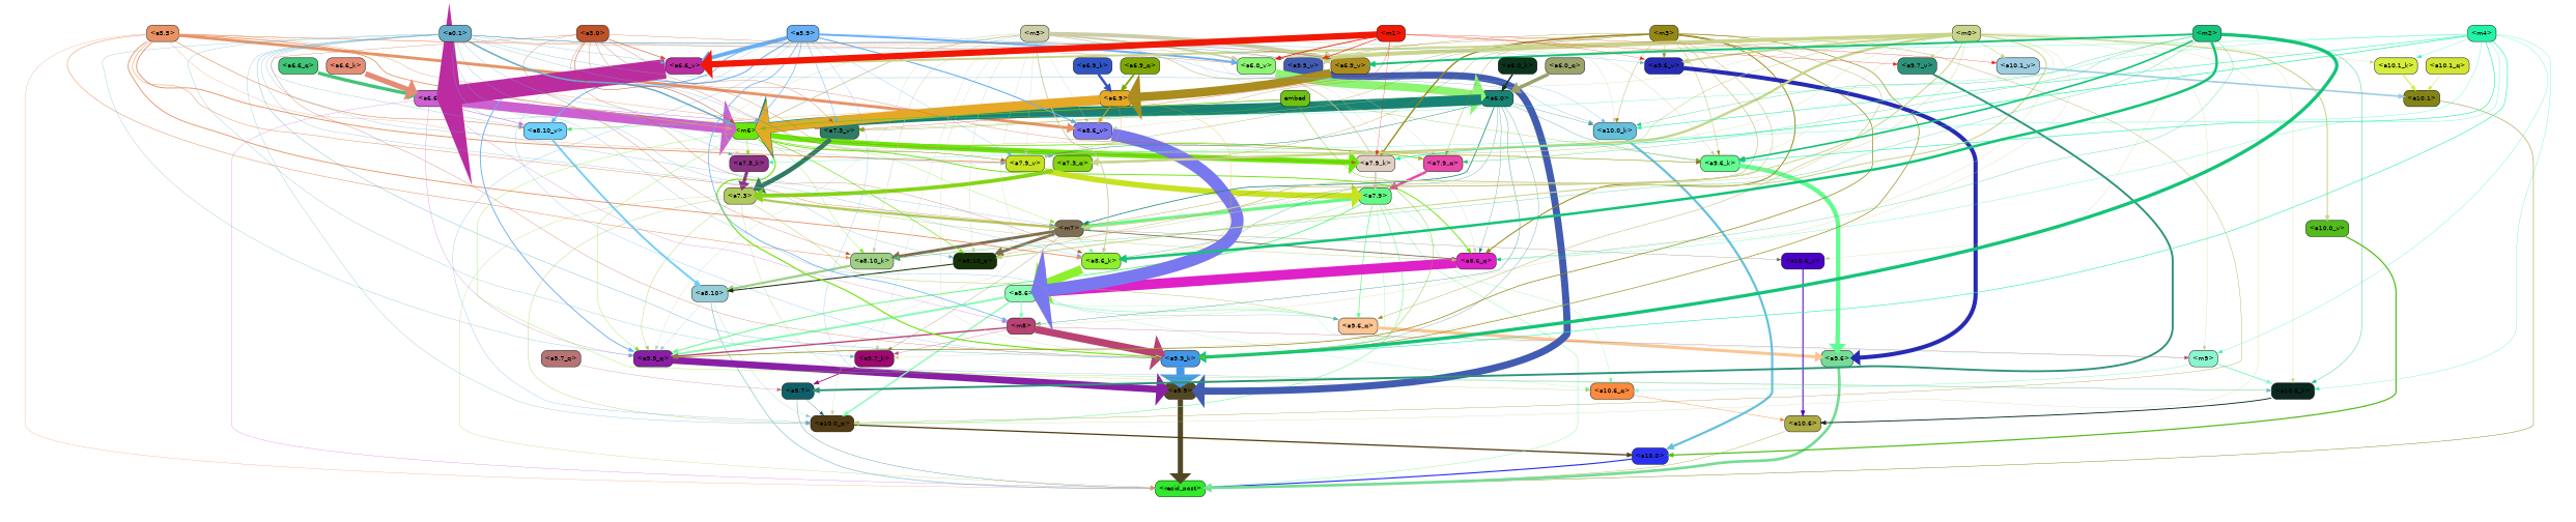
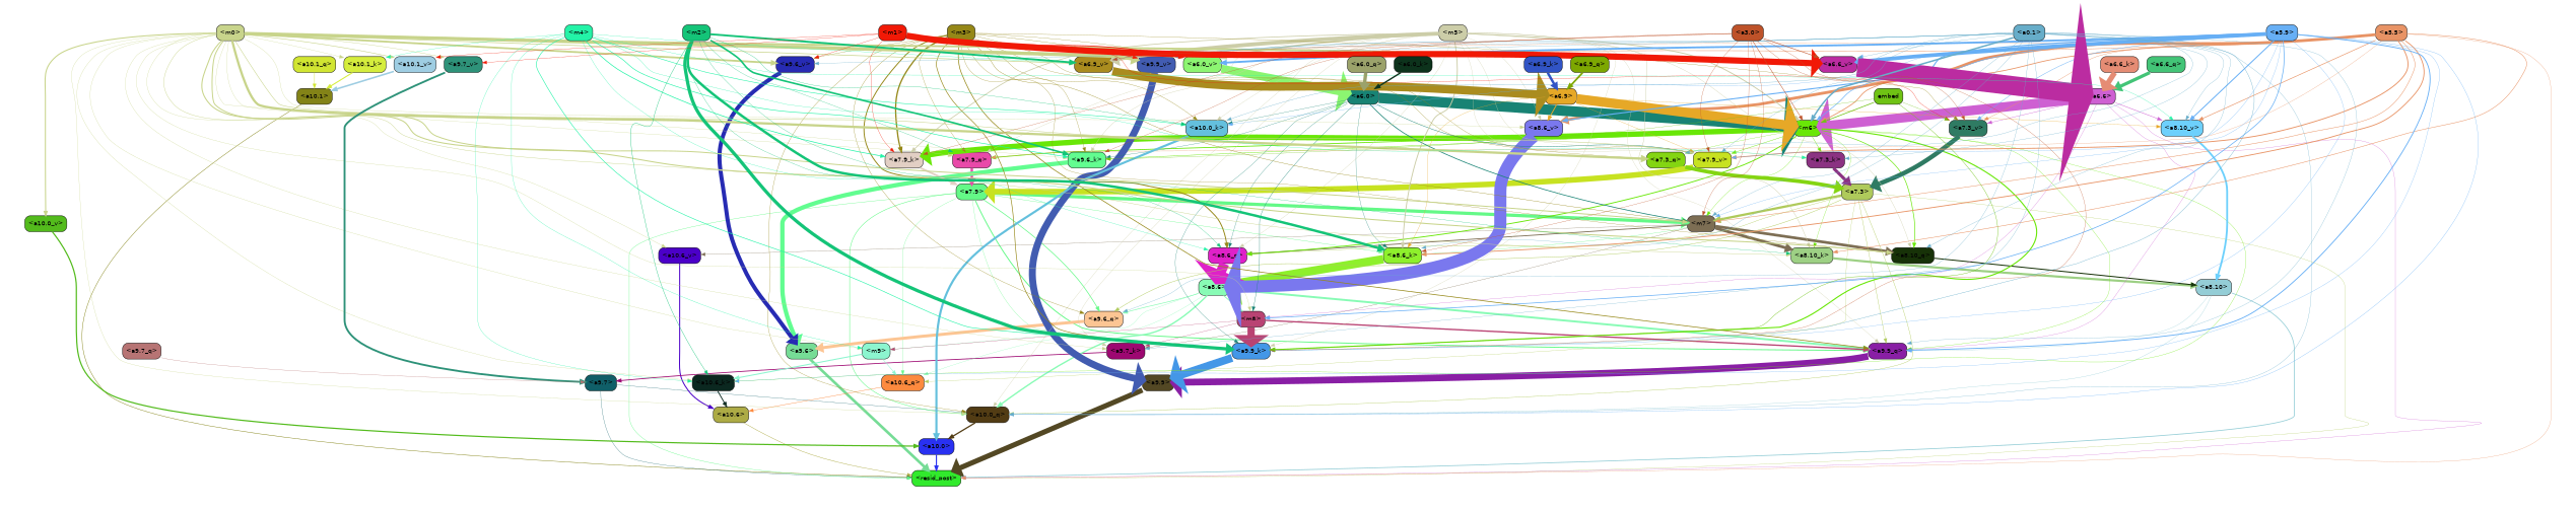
  strict digraph {
    splines=true
    node [color=black fontname=Helvetica shape=box style="filled, rounded"]
    edge [color="#c8d48b" penwidth=0.6]
    "<a10.6>" [fillcolor="#adab45"]
    "<resid_post>" [fillcolor="#31ea2c"]
    "<a10.1>" [fillcolor="#838317"]
    "<a10.0>" [fillcolor="#2931f1"]
    "<a9.9>" [fillcolor="#534824"]
    "<a9.7>" [fillcolor="#105f68"]
    "<a10.0_q>" [fillcolor="#523c14"]
    "<a9.6>" [fillcolor="#76dc96"]
    "<a8.10>" [fillcolor="#94cdd6"]
    "<a9.9_q>" [fillcolor="#891fa5"]
    "<a7.9>" [fillcolor="#64f987"]
    "<a10.6_q>" [fillcolor="#fd8a3e"]
    "<m7>" [fillcolor="#7d6e54"]
    "<a9.6_q>" [fillcolor="#fcc593"]
    "<a9.9_k>" [fillcolor="#4497e7"]
    "<a8.6_k>" [fillcolor="#8ef02c"]
    "<a8.6_q>" [fillcolor="#df21c8"]
    "<a8.10_k>" [fillcolor="#9dd084"]
    "<a10.6_v>" [fillcolor="#4b00c8"]
    "<a9.7_k>" [fillcolor="#9d0871"]
    "<a8.10_q>" [fillcolor="#173208"]
    "<a8.6>" [fillcolor="#88fbb5"]
    "<m8>" [fillcolor="#b94373"]
    "<m9>" [fillcolor="#8cf5cf"]
    "<a7.3>" [fillcolor="#afca5b"]
    "<a6.6>" [fillcolor="#ce60d2"]
    "<m6>" [fillcolor="#69e707"]
    "<a8.10_v>" [fillcolor="#6dd0fc"]
    "<a7.3_v>" [fillcolor="#2f7b63"]
    "<a7.9_q>" [fillcolor="#e949a9"]
    "<a7.9_v>" [fillcolor="#c7e221"]
    "<a10.6_k>" [fillcolor="#0b2820"]
    "<a9.6_k>" [fillcolor="#62fd90"]
    "<a7.9_k>" [fillcolor="#e2cfc4"]
    "<a7.3_k>" [fillcolor="#8b3282"]
    "<a7.3_q>" [fillcolor="#84d512"]
    "<a5.5>" [fillcolor="#e89365"]
    "<a9.9_v>" [fillcolor="#425cb1"]
    "<a8.6_v>" [fillcolor="#7a78ee"]
    "<a6.0_v>" [fillcolor="#8cf571"]
    "<a6.0>" [fillcolor="#188374"]
    "<a10.0_k>" [fillcolor="#64c0dd"]
    "<a10.1_q>" [fillcolor="#d1e532"]
    "<a10.1_k>" [fillcolor="#d5ed3d"]
    "<a10.1_v>" [fillcolor="#9ecde2"]
    "<a10.0_v>" [fillcolor="#53bb1c"]
    "<m5>" [fillcolor="#cccda8"]
    "<a6.9_v>" [fillcolor="#aa8c1f"]
    "<a6.9>" [fillcolor="#e6a827"]
    "<a5.9>" [fillcolor="#67aff5"]
    "<a6.6_v>" [fillcolor="#bb2ca1"]
    "<m3>" [fillcolor="#958717"]
    "<a9.6_v>" [fillcolor="#272bb3"]
    "<m0>" [fillcolor="#c8d48b"]
    "<a9.7_v>" [fillcolor="#2e9279"]
    "<a0.1>" [fillcolor="#67adc9"]
    "<m4>" [fillcolor="#23f3a7"]
    "<m2>" [fillcolor="#14c478"]
    "<m1>" [fillcolor="#f11906"]
    "<a9.7_q>" [fillcolor="#b77474"]
    "<a3.0>" [fillcolor="#be5229"]
    embed [fillcolor="#6fc214"]
    "<a6.9_q>" [fillcolor="#7da702"]
    "<a6.6_q>" [fillcolor="#43c477"]
    "<a6.0_q>" [fillcolor="#9ba26b"]
    "<a6.9_k>" [fillcolor="#3154c5"]
    "<a6.6_k>" [fillcolor="#e58c74"]
    "<a6.0_k>" [fillcolor="#0d331c"]
    "<a10.6>" -> "<resid_post>" [color="#adab45" penwidth=0.9498605728149414]
    "<a10.1>" -> "<resid_post>" [color="#838317" penwidth=1.0084514617919922]
    "<a10.0>" -> "<resid_post>" [color="#2931f1" penwidth=2.5814952850341797]
    "<a9.9>" -> "<resid_post>" [color="#534824" penwidth=11.610888481140137]
    "<a9.7>" -> "<resid_post>" [color="#105f68"]
    "<a9.7>" -> "<a10.0_q>" [color="#105f68"]
    "<a10.0_q>" -> "<a10.0>" [color="#523c14" penwidth=2.905670166015625]
    "<a9.6>" -> "<resid_post>" [color="#76dc96" penwidth=6.121421813964844]
    "<a8.10>" -> "<resid_post>" [color="#94cdd6" penwidth=1.7841739654541016]
    "<a8.10>" -> "<a10.0_q>" [color="#94cdd6" penwidth=0.6612663269042969]
    "<a8.10>" -> "<a9.9_q>" [color="#94cdd6"]
    "<a9.9_q>" -> "<a9.9>" [color="#891fa5" penwidth=15.310546875]
    "<a7.9>" -> "<resid_post>" [color="#64f987" penwidth=0.8109169006347656]
    "<a7.9>" -> "<a10.0_q>" [color="#64f987" penwidth=1.19378662109375]
    "<a7.9>" -> "<a9.9_q>" [color="#64f987" penwidth=2.1764984130859375]
    "<a7.9>" -> "<a10.6_q>" [color="#64f987"]
    "<a7.9>" -> "<m7>" [color="#64f987" penwidth=7.3899383544921875]
    "<a7.9>" -> "<a9.6_q>" [color="#64f987" penwidth=1.6184196472167969]
    "<a7.9>" -> "<a9.9_k>" [color="#64f987"]
    "<a7.9>" -> "<a8.6_k>" [color="#64f987" penwidth=0.7570610046386719]
    "<a10.6_q>" -> "<a10.6>" [color="#fd8a3e" penwidth=0.9244728088378906]
    "<m7>" -> "<a8.6_k>" [color="#64f987" penwidth=0.6821136474609375]
    "<m7>" -> "<a8.6_q>" [color="#7d6e54" penwidth=1.9677276611328125]
    "<m7>" -> "<a8.10_k>" [color="#7d6e54" penwidth=6.505390167236328]
    "<m7>" -> "<a10.6_v>" [color="#7d6e54"]
    "<m7>" -> "<a9.7_k>" [color="#7d6e54"]
    "<m7>" -> "<a8.10_q>" [color="#7d6e54" penwidth=6.2237091064453125]
    "<a9.6_q>" -> "<a9.6>" [color="#fcc593" penwidth=6.823722839355469]
    "<a9.9_k>" -> "<a9.9>" [color="#4497e7" penwidth=17.953022003173828]
    "<a8.6_k>" -> "<a8.6>" [color="#8ef02c" penwidth=19.114789962768555]
    "<a8.6_q>" -> "<a8.6>" [color="#df21c8" penwidth=22.21251106262207]
    "<a8.10_k>" -> "<a8.10>" [color="#9dd084" penwidth=5.009056091308594]
    "<a10.6_v>" -> "<a10.6>" [color="#4b00c8" penwidth=2.290935516357422]
    "<a9.7_k>" -> "<a9.7>" [color="#9d0871" penwidth=1.85101318359375]
    "<a8.10_q>" -> "<a8.10>" [color="#173208" penwidth=2.2933731079101562]
    "<a8.6>" -> "<a10.0_q>" [color="#88fbb5" penwidth=3.1841888427734375]
    "<a8.6>" -> "<a9.9_q>" [color="#88fbb5" penwidth=4.482503890991211]
    "<a8.6>" -> "<a10.6_q>" [color="#88fbb5"]
    "<a8.6>" -> "<a9.6_q>" [color="#88fbb5" penwidth=1.515838623046875]
    "<a8.6>" -> "<m8>" [color="#88fbb5" penwidth=1.972564697265625]
    "<a8.6>" -> "<m9>" [color="#88fbb5"]
    "<m8>" -> "<a9.9_q>" [color="#b94373" penwidth=3.073810577392578]
    "<m8>" -> "<a9.9_k>" [color="#b94373" penwidth=16.255420684814453]
    "<m8>" -> "<a9.7_k>" [color="#b94373"]
    "<m8>" -> "<m9>" [color="#b94373"]
    "<m9>" -> "<a10.6_q>" [color="#8cf5cf" penwidth=1.0384025573730469]
    "<m9>" -> "<a10.6_k>" [color="#8cf5cf" penwidth=2.371124267578125]
    "<a7.3>" -> "<resid_post>" [color="#afca5b"]
    "<a7.3>" -> "<a10.0_q>" [color="#afca5b" penwidth=0.8208656311035156]
    "<a7.3>" -> "<a9.9_q>" [color="#afca5b" penwidth=0.8119163513183594]
    "<a7.3>" -> "<a10.6_q>" [color="#afca5b"]
    "<a7.3>" -> "<m7>" [color="#afca5b" penwidth=5.189311981201172]
    "<a7.3>" -> "<a9.6_q>" [color="#afca5b" penwidth=0.9649925231933594]
    "<a7.3>" -> "<a8.6_q>" [color="#afca5b" penwidth=0.7801322937011719]
    "<a6.6>" -> "<resid_post>" [color="#ce60d2"]
    "<a6.6>" -> "<a9.9_q>" [color="#ce60d2"]
    "<a6.6>" -> "<m8>" [color="#ce60d2"]
    "<a6.6>" -> "<m6>" [color="#ce60d2" penwidth=21.6163272857666]
    "<a6.6>" -> "<a8.10_v>" [color="#ce60d2" penwidth=1.0661506652832031]
    "<a6.6>" -> "<a7.3_v>" [color="#ce60d2" penwidth=0.8506813049316406]
    "<m6>" -> "<a9.9_q>" [color="#69e707"]
    "<m6>" -> "<m7>" [color="#69e707"]
    "<m6>" -> "<a9.9_k>" [color="#69e707" penwidth=2.533975601196289]
    "<m6>" -> "<a8.6_q>" [color="#69e707" penwidth=2.0796165466308594]
    "<m6>" -> "<a8.10_k>" [color="#69e707"]
    "<m6>" -> "<a8.10_q>" [color="#69e707" penwidth=1.4854621887207031]
    "<m6>" -> "<a7.9_q>" [color="#69e707" penwidth=1.9016571044921875]
    "<m6>" -> "<a7.9_v>" [color="#69e707" penwidth=0.8897933959960938]
    "<m6>" -> "<a10.6_k>" [color="#69e707"]
    "<m6>" -> "<a9.6_k>" [color="#69e707" penwidth=0.9471282958984375]
    "<m6>" -> "<a7.9_k>" [color="#69e707" penwidth=12.277053833007812]
    "<m6>" -> "<a7.3_k>" [color="#69e707" penwidth=0.8951148986816406]
    "<m6>" -> "<a7.3_q>" [color="#69e707"]
    "<a8.10_v>" -> "<a8.10>" [color="#6dd0fc" penwidth=4.248416900634766]
    "<a7.3_v>" -> "<a7.3>" [color="#2f7b63" penwidth=10.205863952636719]
    "<a7.9_q>" -> "<a7.9>" [color="#e949a9" penwidth=5.6087493896484375]
    "<a7.9_v>" -> "<a7.9>" [color="#c7e221" penwidth=12.677261352539062]
    "<a10.6_k>" -> "<a10.6>" [color="#0b2820" penwidth=2.0319366455078125]
    "<a9.6_k>" -> "<a9.6>" [color="#62fd90" penwidth=9.787818908691406]
    "<a7.9_k>" -> "<a7.9>" [color="#e2cfc4" penwidth=4.179893493652344]
    "<a7.3_k>" -> "<a7.3>" [color="#8b3282" penwidth=7.138481140136719]
    "<a7.3_q>" -> "<a7.3>" [color="#84d512" penwidth=8.568470001220703]
    "<a5.5>" -> "<resid_post>" [color="#e89365"]
    "<a5.5>" -> "<m7>" [color="#e89365" penwidth=1.0865592956542969]
    "<a5.5>" -> "<a8.6_k>" [color="#e89365" penwidth=2.00030517578125]
    "<a5.5>" -> "<a8.10_k>" [color="#e89365" penwidth=1.1390800476074219]
    "<a5.5>" -> "<m6>" [color="#e89365" penwidth=1.8430671691894531]
    "<a5.5>" -> "<a8.10_v>" [color="#e89365" penwidth=1.4206085205078125]
    "<a5.5>" -> "<a7.3_v>" [color="#e89365" penwidth=0.8107681274414062]
    "<a5.5>" -> "<a7.9_q>" [color="#e89365"]
    "<a5.5>" -> "<a7.9_v>" [color="#e89365" penwidth=2.0819549560546875]
    "<a5.5>" -> "<a9.9_v>" [color="#e89365"]
    "<a5.5>" -> "<a8.6_v>" [color="#e89365" penwidth=6.534294128417969]
    "<a5.5>" -> "<a6.0_v>" [color="#e89365" penwidth=0.9978408813476562]
    "<a9.9_v>" -> "<a9.9>" [color="#425cb1" penwidth=15.728643417358398]
    "<a8.6_v>" -> "<a8.6>" [color="#7a78ee" penwidth=27.461654663085938]
    "<a6.0_v>" -> "<a6.0>" [color="#8cf571" penwidth=18.152097702026367]
    "<a6.0>" -> "<m7>" [color="#188374" penwidth=1.694061279296875]
    "<a6.0>" -> "<a9.9_k>" [color="#188374"]
    "<a6.0>" -> "<a8.6_k>" [color="#188374"]
    "<a6.0>" -> "<a8.6_q>" [color="#188374"]
    "<a6.0>" -> "<m8>" [color="#188374" penwidth=0.7418403625488281]
    "<a6.0>" -> "<m6>" [color="#188374" penwidth=23.31447410583496]
    "<a6.0>" -> "<a7.9_v>" [color="#188374" penwidth=0.9905738830566406]
    "<a6.0>" -> "<a9.6_k>" [color="#188374"]
    "<a6.0>" -> "<a10.0_k>" [color="#188374"]
    "<a10.0_k>" -> "<a10.0>" [color="#64c0dd" penwidth=4.9319305419921875]
    "<a10.1_q>" -> "<a10.1>" [color="#d1e532" penwidth=0.9268798828125]
    "<a10.1_k>" -> "<a10.1>" [color="#d5ed3d" penwidth=2.4037628173828125]
    "<a10.1_v>" -> "<a10.1>" [color="#9ecde2" penwidth=3.6398468017578125]
    "<a10.0_v>" -> "<a10.0>" [color="#53bb1c" penwidth=2.7666168212890625]
    "<m5>" -> "<a10.0_q>" [color="#cccda8"]
    "<m5>" -> "<a9.9_q>" [color="#cccda8"]
    "<m5>" -> "<a9.9_k>" [color="#cccda8"]
    "<m5>" -> "<a8.6_k>" [color="#cccda8" penwidth=2.1219520568847656]
    "<m5>" -> "<a8.6_q>" [color="#cccda8"]
    "<m5>" -> "<a8.10_k>" [color="#cccda8" penwidth=0.9238471984863281]
    "<m5>" -> "<a9.7_k>" [color="#cccda8"]
    "<m5>" -> "<a8.10_q>" [color="#cccda8" penwidth=0.7198371887207031]
    "<m5>" -> "<m6>" [color="#cccda8" penwidth=2.143606185913086]
    "<m5>" -> "<a7.9_q>" [color="#cccda8"]
    "<m5>" -> "<a7.9_v>" [color="#cccda8"]
    "<m5>" -> "<a9.6_k>" [color="#cccda8" penwidth=0.7197036743164062]
    "<m5>" -> "<a7.9_k>" [color="#cccda8" penwidth=1.7779998779296875]
    "<m5>" -> "<a7.3_k>" [color="#cccda8"]
    "<m5>" -> "<a8.6_v>" [color="#cccda8"]
    "<m5>" -> "<a6.0_v>" [color="#cccda8" penwidth=3.8560523986816406]
    "<m5>" -> "<a10.0_k>" [color="#cccda8"]
    "<m5>" -> "<a6.9_v>" [color="#cccda8" penwidth=8.809343338012695]
    "<a6.9_v>" -> "<a6.9>" [color="#aa8c1f" penwidth=19.20796775817871]
    "<a6.9>" -> "<a8.6_k>" [color="#e6a827"]
    "<a6.9>" -> "<m6>" [color="#e6a827" penwidth=21.47117805480957]
    "<a6.9>" -> "<a8.10_v>" [color="#e6a827"]
    "<a6.9>" -> "<a7.9_v>" [color="#e6a827"]
    "<a6.9>" -> "<a8.6_v>" [color="#e6a827" penwidth=2.0546798706054688]
    "<a5.9>" -> "<a10.0_q>" [color="#67aff5" penwidth=0.6463394165039062]
    "<a5.9>" -> "<a9.9_q>" [color="#67aff5" penwidth=2.019031524658203]
+   "<a5.9>" -> "<m7>" [color="#67aff5"]
    "<a5.9>" -> "<a9.9_k>" [color="#67aff5"]
    "<a5.9>" -> "<m8>" [color="#67aff5" penwidth=1.6550712585449219]
    "<a5.9>" -> "<m6>" [color="#67aff5" penwidth=1.4513568878173828]
    "<a5.9>" -> "<a8.10_v>" [color="#67aff5" penwidth=2.2765426635742188]
    "<a5.9>" -> "<a7.3_v>" [color="#67aff5" penwidth=0.9861984252929688]
    "<a5.9>" -> "<a7.9_v>" [color="#67aff5"]
    "<a5.9>" -> "<a10.6_k>" [color="#67aff5"]
    "<a5.9>" -> "<a8.6_v>" [color="#67aff5" penwidth=2.4934005737304688]
    "<a5.9>" -> "<a6.0_v>" [color="#67aff5" penwidth=4.239973068237305]
    "<a5.9>" -> "<a10.0_k>" [color="#67aff5"]
    "<a5.9>" -> "<a6.6_v>" [color="#67aff5" penwidth=8.623922348022461]
    "<a6.6_v>" -> "<a6.6>" [color="#bb2ca1" penwidth=43.14964985847473]
    "<m3>" -> "<a10.0_q>" [color="#958717" penwidth=0.6597442626953125]
    "<m3>" -> "<a9.9_q>" [color="#958717" penwidth=1.6276321411132812]
    "<m3>" -> "<m7>" [color="#958717" penwidth=0.7659339904785156]
    "<m3>" -> "<a9.6_q>" [color="#958717" penwidth=0.6724472045898438]
    "<m3>" -> "<a9.9_k>" [color="#958717" penwidth=1.4574642181396484]
    "<m3>" -> "<a8.6_q>" [color="#958717" penwidth=2.1676406860351562]
    "<m3>" -> "<a8.10_q>" [color="#958717"]
    "<m3>" -> "<a7.3_v>" [color="#958717"]
    "<m3>" -> "<a7.9_q>" [color="#958717"]
    "<m3>" -> "<a7.9_v>" [color="#958717"]
    "<m3>" -> "<a9.6_k>" [color="#958717"]
    "<m3>" -> "<a7.9_k>" [color="#958717" penwidth=2.978912353515625]
    "<m3>" -> "<a7.3_q>" [color="#958717"]
    "<m3>" -> "<a9.9_v>" [color="#958717" penwidth=0.6589469909667969]
    "<m3>" -> "<a6.0_v>" [color="#958717"]
    "<m3>" -> "<a10.0_k>" [color="#958717" penwidth=0.6506614685058594]
    "<m3>" -> "<a9.6_v>" [color="#958717"]
    "<a9.6_v>" -> "<a9.6>" [color="#272bb3" penwidth=9.212547302246094]
    "<m0>" -> "<a10.0_q>"
    "<m0>" -> "<m7>" [penwidth=2.224945068359375]
    "<m0>" -> "<a8.10_k>" [penwidth=0.9220962524414062]
    "<m0>" -> "<a10.6_v>"
    "<m0>" -> "<a9.7_k>"
    "<m0>" -> "<a8.10_q>" [penwidth=2.3761940002441406]
    "<m0>" -> "<m8>"
    "<m0>" -> "<m9>"
    "<m0>" -> "<a7.9_q>"
    "<m0>" -> "<a7.9_v>" [penwidth=1.2114486694335938]
    "<m0>" -> "<a10.6_k>"
    "<m0>" -> "<a9.6_k>"
    "<m0>" -> "<a7.3_q>" [penwidth=5.264301300048828]
    "<m0>" -> "<a9.9_v>" [penwidth=7.537467956542969]
    "<m0>" -> "<a8.6_v>"
    "<m0>" -> "<a6.0_v>" [penwidth=1.9309234619140625]
    "<m0>" -> "<a10.1_k>"
    "<m0>" -> "<a10.1_v>" [penwidth=1.3360328674316406]
    "<m0>" -> "<a10.0_v>" [penwidth=2.4083595275878906]
    "<m0>" -> "<a6.9_v>" [penwidth=1.6340084075927734]
    "<m0>" -> "<a6.6_v>" [penwidth=4.314628601074219]
    "<m0>" -> "<a9.6_v>" [penwidth=4.1688385009765625]
    "<m0>" -> "<a9.7_v>" [penwidth=0.8575286865234375]
    "<a9.7_v>" -> "<a9.7>" [color="#2e9279" penwidth=4.305488586425781]
    "<a0.1>" -> "<a10.0_q>" [color="#67adc9"]
    "<a0.1>" -> "<a9.9_q>" [color="#67adc9"]
    "<a0.1>" -> "<m7>" [color="#67adc9"]
    "<a0.1>" -> "<a9.6_q>" [color="#67adc9"]
    "<a0.1>" -> "<a9.9_k>" [color="#67adc9" penwidth=0.81341552734375]
    "<a0.1>" -> "<a8.6_k>" [color="#67adc9"]
    "<a0.1>" -> "<a9.7_k>" [color="#67adc9"]
    "<a0.1>" -> "<a8.10_q>" [color="#67adc9"]
    "<a0.1>" -> "<m6>" [color="#67adc9" penwidth=3.4290084838867188]
    "<a0.1>" -> "<a8.10_v>" [color="#67adc9"]
    "<a0.1>" -> "<a7.9_v>" [color="#67adc9"]
    "<a0.1>" -> "<a7.3_k>" [color="#67adc9"]
    "<a0.1>" -> "<a7.3_q>" [color="#67adc9"]
    "<a0.1>" -> "<a9.9_v>" [color="#67adc9" penwidth=1.062591552734375]
    "<a0.1>" -> "<a10.0_k>" [color="#67adc9" penwidth=0.6768684387207031]
    "<a0.1>" -> "<a6.9_v>" [color="#67adc9"]
    "<a0.1>" -> "<a6.6_v>" [color="#67adc9"]
    "<a0.1>" -> "<a9.6_v>" [color="#67adc9"]
    "<m4>" -> "<a9.9_k>" [color="#23f3a7" penwidth=1.3186264038085938]
    "<m4>" -> "<a8.6_q>" [color="#23f3a7"]
    "<m4>" -> "<m9>" [color="#23f3a7"]
    "<m4>" -> "<a8.10_v>" [color="#23f3a7"]
    "<m4>" -> "<a10.6_k>" [color="#23f3a7"]
    "<m4>" -> "<a9.6_k>" [color="#23f3a7" penwidth=1.3722038269042969]
    "<m4>" -> "<a7.9_k>" [color="#23f3a7" penwidth=1.5913276672363281]
    "<m4>" -> "<a7.3_k>" [color="#23f3a7"]
    "<m4>" -> "<a10.0_k>" [color="#23f3a7" penwidth=1.230804443359375]
    "<m4>" -> "<a10.1_k>" [color="#23f3a7"]
    "<m4>" -> "<a6.9_v>" [color="#23f3a7"]
    "<m2>" -> "<a9.9_k>" [color="#14c478" penwidth=7.476325988769531]
    "<m2>" -> "<a8.6_k>" [color="#14c478" penwidth=5.699577331542969]
    "<m2>" -> "<a8.6_q>" [color="#14c478"]
    "<m2>" -> "<a8.10_k>" [color="#14c478"]
    "<m2>" -> "<a7.9_q>" [color="#14c478"]
    "<m2>" -> "<a10.6_k>" [color="#14c478" penwidth=0.8380241394042969]
    "<m2>" -> "<a9.6_k>" [color="#14c478" penwidth=3.761505126953125]
    "<m2>" -> "<a10.0_k>" [color="#14c478" penwidth=0.6622200012207031]
    "<m2>" -> "<a6.9_v>" [color="#14c478" penwidth=4.3256072998046875]
    "<m1>" -> "<a7.3_v>" [color="#f11906"]
    "<m1>" -> "<a7.9_k>" [color="#f11906"]
    "<m1>" -> "<a9.9_v>" [color="#f11906" penwidth=1.4082679748535156]
    "<m1>" -> "<a6.0_v>" [color="#f11906" penwidth=1.93902587890625]
    "<m1>" -> "<a10.1_v>" [color="#f11906"]
    "<m1>" -> "<a6.6_v>" [color="#f11906" penwidth=14.129535675048828]
    "<m1>" -> "<a9.6_v>" [color="#f11906"]
    "<m1>" -> "<a9.7_v>" [color="#f11906"]
    "<a9.7_q>" -> "<a9.7>" [color="#b77474"]
    "<a3.0>" -> "<a9.9_k>" [color="#be5229"]
    "<a3.0>" -> "<a8.6_k>" [color="#be5229"]
-   "<a3.0>" -> "<a8.10_k>" [color="#be5229"]
+   "<a3.0>" -> "<m7>" [color="#be5229"]
    "<a3.0>" -> "<m6>" [color="#be5229" penwidth=1.0663299560546875]
    "<a3.0>" -> "<a7.3_v>" [color="#be5229"]
    "<a3.0>" -> "<a7.9_v>" [color="#be5229"]
    "<a3.0>" -> "<a9.6_k>" [color="#be5229"]
    "<a3.0>" -> "<a7.9_k>" [color="#be5229"]
    "<a3.0>" -> "<a6.9_v>" [color="#be5229"]
    "<a3.0>" -> "<a6.6_v>" [color="#be5229" penwidth=1.2425460815429688]
    embed -> "<a9.9_k>" [color="#6fc214" penwidth=0.8602714538574219]
    embed -> "<m6>" [color="#6fc214" penwidth=1.6749610900878906]
    embed -> "<a7.3_v>" [color="#6fc214"]
    embed -> "<a9.6_k>" [color="#6fc214"]
    "<a6.9_q>" -> "<a6.9>" [color="#7da702" penwidth=4.004619598388672]
    "<a6.6_q>" -> "<a6.6>" [color="#43c477" penwidth=7.501697540283203]
    "<a6.0_q>" -> "<a6.0>" [color="#9ba26b" penwidth=7.7220001220703125]
    "<a6.9_k>" -> "<a6.9>" [color="#3154c5" penwidth=5.597904205322266]
    "<a6.6_k>" -> "<a6.6>" [color="#e58c74" penwidth=11.958972930908203]
    "<a6.0_k>" -> "<a6.0>" [color="#0d331c" penwidth=3.2078399658203125]
  }
